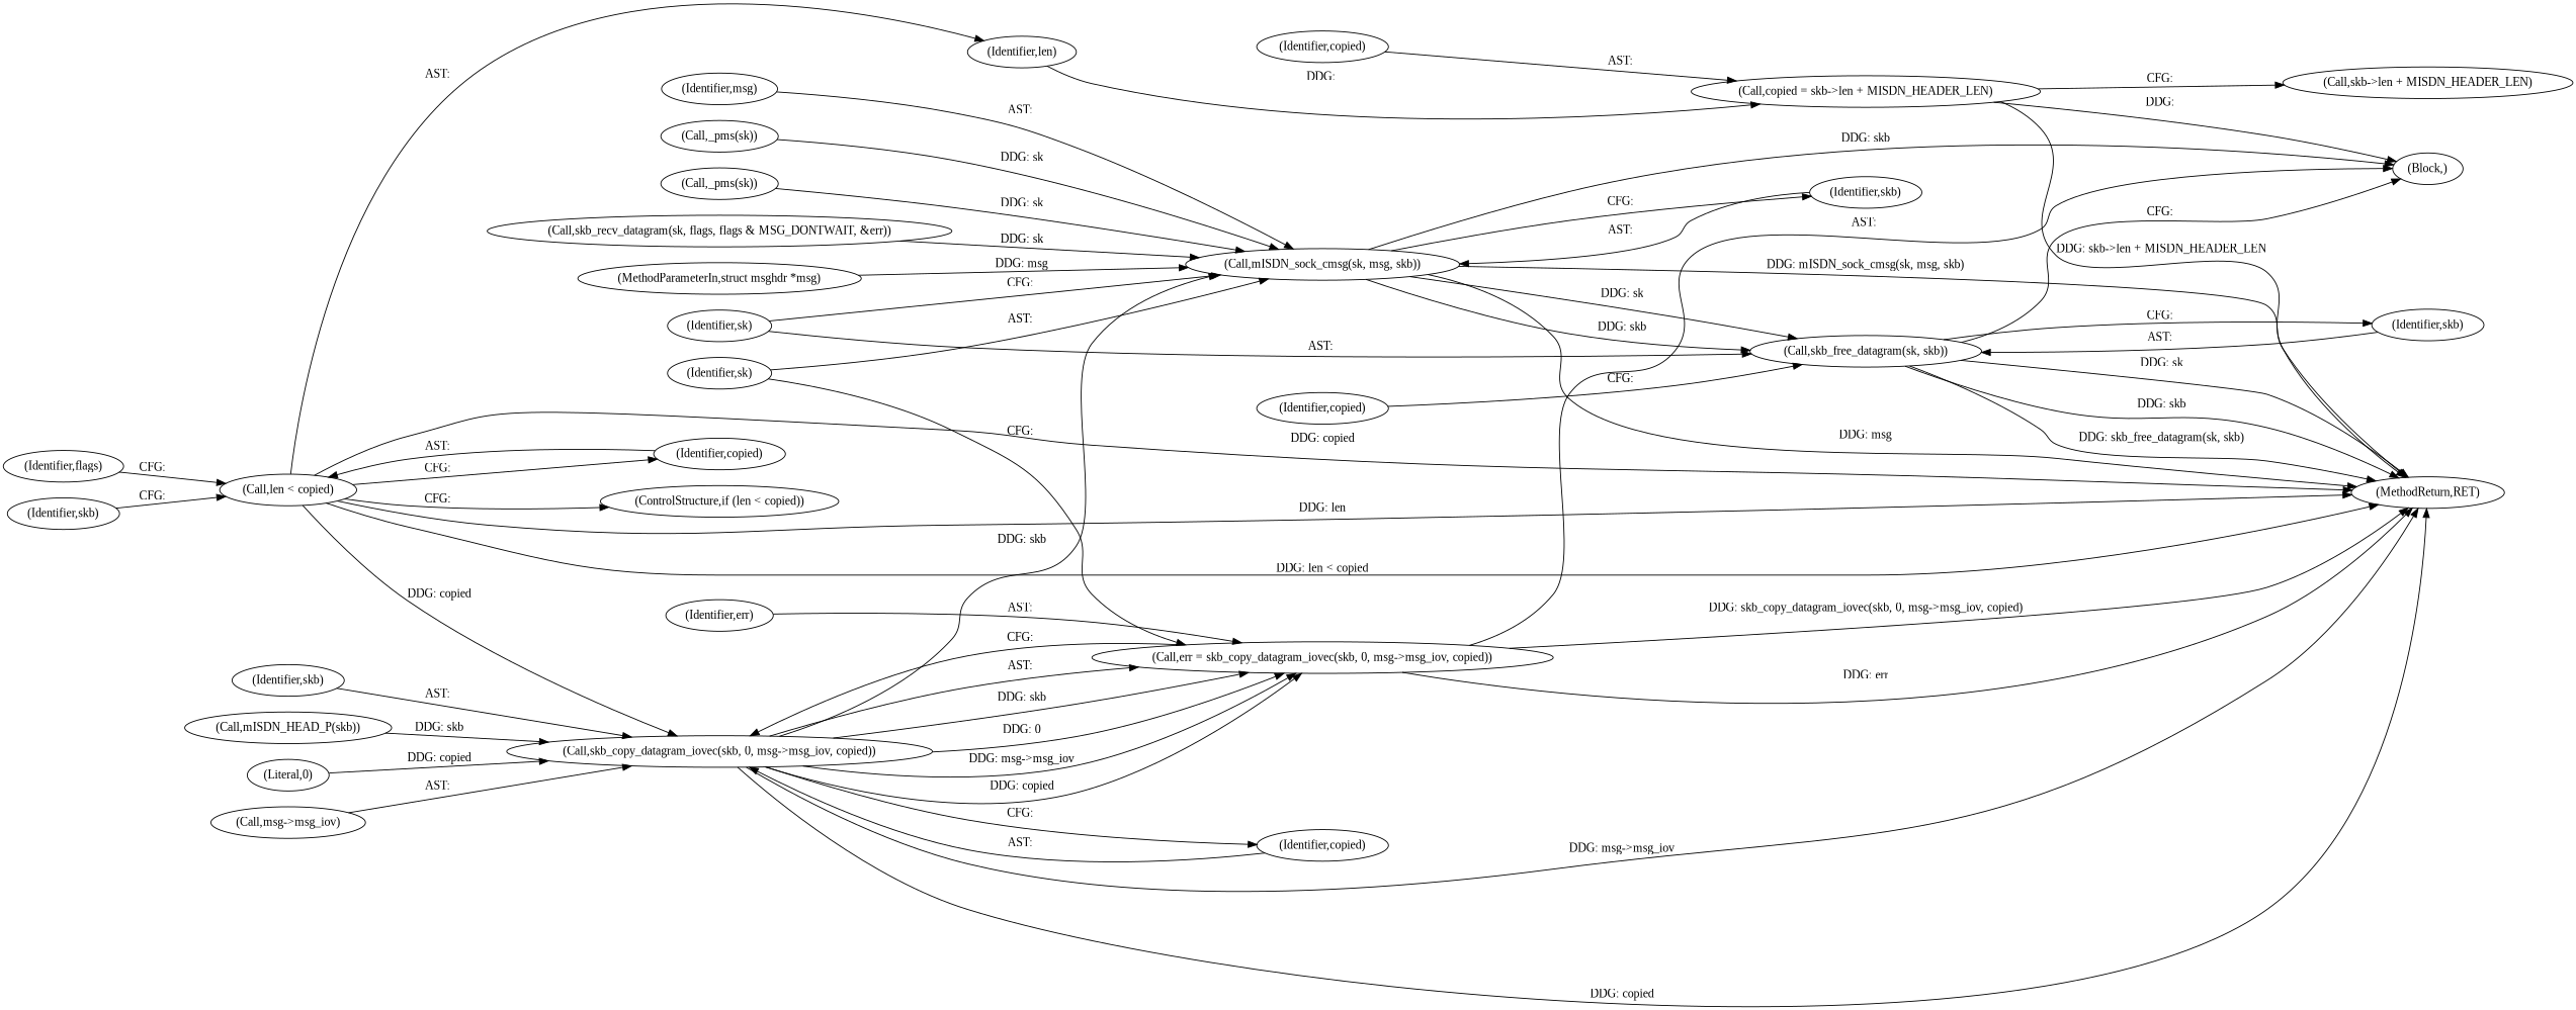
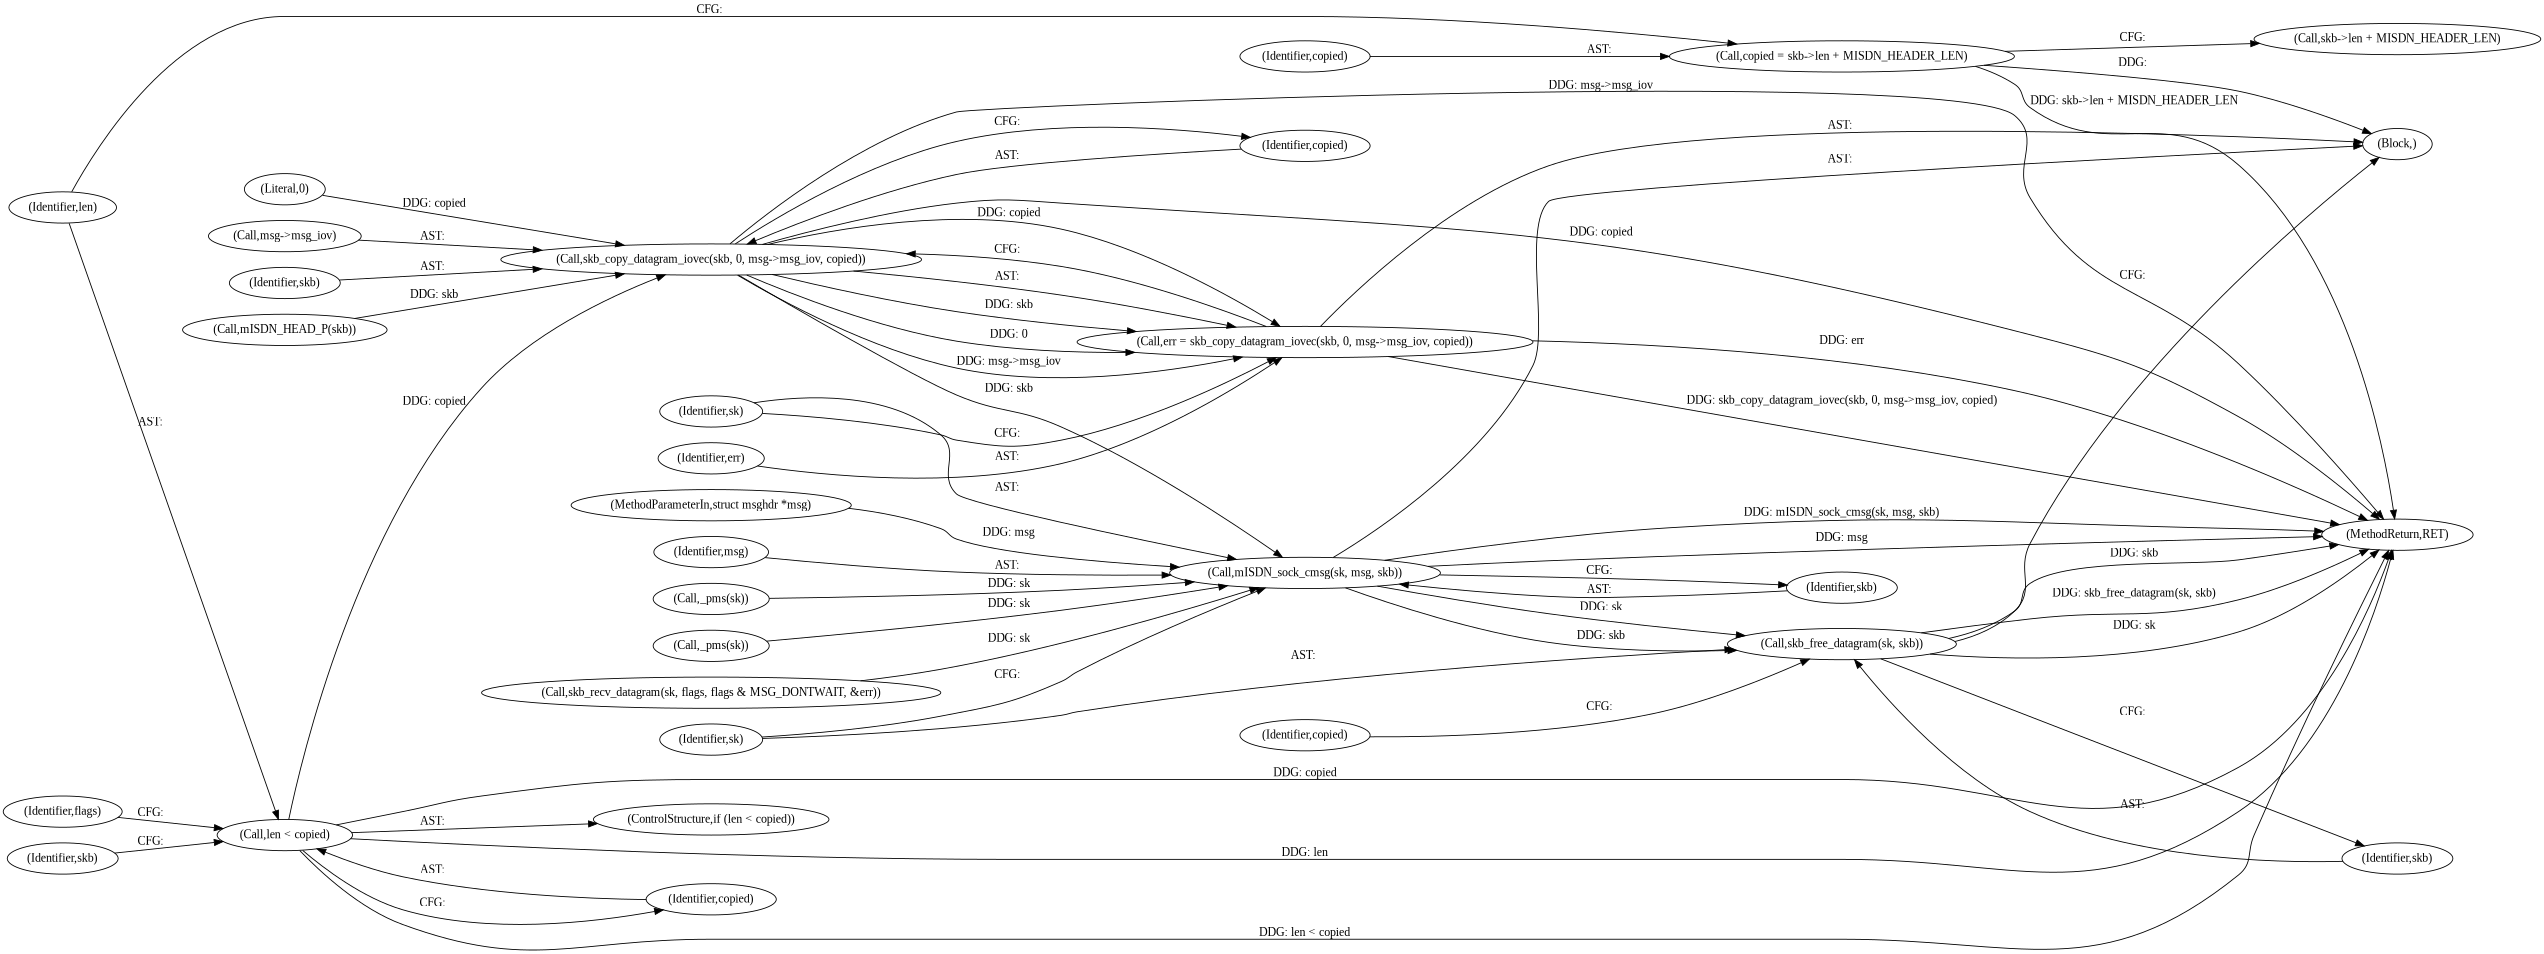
  digraph {
    fontname="Liberation Serif"
    rankdir=LR
    node [fontname="Liberation Serif"]
    edge [fontname="Liberation Serif"]
    n1 [label="(Call,copied = skb->len + MISDN_HEADER_LEN)"]
    n2 [label="(MethodReturn,RET)"]
    n3 [label="(Call,skb->len + MISDN_HEADER_LEN)"]
    n4 [label="(Block,)"]
    n5 [label="(Call,len < copied)"]
    n6 [label="(Call,skb_copy_datagram_iovec(skb, 0, msg->msg_iov, copied))"]
    n7 [label="(Identifier,copied)"]
    n8 [label="(ControlStructure,if (len < copied))"]
    n9 [label="(Call,err = skb_copy_datagram_iovec(skb, 0, msg->msg_iov, copied))"]
    n10 [label="(Call,mISDN_sock_cmsg(sk, msg, skb))"]
    n11 [label="(Identifier,copied)"]
    n12 [label="(Call,skb_free_datagram(sk, skb))"]
    n13 [label="(Identifier,skb)"]
    n14 [label="(Identifier,skb)"]
    n15 [label="(Identifier,msg)"]
    n16 [label="(Call,_pms(sk))"]
    n17 [label="(Literal,0)"]
    n18 [label="(Identifier,flags)"]
    n19 [label="(Call,msg->msg_iov)"]
    n20 [label="(Identifier,copied)"]
    n21 [label="(Identifier,err)"]
    n22 [label="(Identifier,sk)"]
    n23 [label="(Identifier,skb)"]
    n24 [label="(Identifier,skb)"]
    n25 [label="(Identifier,len)"]
    n26 [label="(Identifier,copied)"]
    n27 [label="(Call,_pms(sk))"]
    n28 [label="(Call,skb_recv_datagram(sk, flags, flags & MSG_DONTWAIT, &err))"]
    n29 [label="(Call,mISDN_HEAD_P(skb))"]
    n30 [label="(Identifier,sk)"]
    n31 [label="(MethodParameterIn,struct msghdr *msg)"]
    n1 -> n2 [label="DDG: skb->len + MISDN_HEADER_LEN"]
    n1 -> n3 [label="CFG: "]
    n1 -> n4 [label="DDG: "]
    n5 -> n2 [label="DDG: copied"]
    n5 -> n2 [label="DDG: len"]
    n5 -> n2 [label="DDG: len < copied"]
    n5 -> n6 [label="DDG: copied"]
    n5 -> n7 [label="CFG: "]
-   n5 -> n8 [label="CFG: "]
+   n5 -> n8 [label="AST: "]
    n6 -> n2 [label="DDG: copied"]
    n6 -> n2 [label="DDG: msg->msg_iov"]
    n6 -> n9 [label="AST: "]
    n6 -> n9 [label="DDG: skb"]
    n6 -> n9 [label="DDG: 0"]
    n6 -> n9 [label="DDG: msg->msg_iov"]
    n6 -> n9 [label="DDG: copied"]
    n6 -> n10 [label="DDG: skb"]
    n6 -> n11 [label="CFG: "]
    n7 -> n5 [label="AST: "]
    n9 -> n2 [label="DDG: skb_copy_datagram_iovec(skb, 0, msg->msg_iov, copied)"]
    n9 -> n2 [label="DDG: err"]
    n9 -> n4 [label="AST: "]
    n9 -> n6 [label="CFG: "]
    n10 -> n2 [label="DDG: msg"]
    n10 -> n2 [label="DDG: mISDN_sock_cmsg(sk, msg, skb)"]
-   n10 -> n4 [label="DDG: skb"]
+   n10 -> n4 [label="AST: "]
    n10 -> n12 [label="DDG: sk"]
    n10 -> n12 [label="DDG: skb"]
    n10 -> n13 [label="CFG: "]
    n11 -> n6 [label="AST: "]
    n12 -> n2 [label="DDG: sk"]
    n12 -> n2 [label="DDG: skb"]
    n12 -> n2 [label="DDG: skb_free_datagram(sk, skb)"]
    n12 -> n4 [label="CFG: "]
    n12 -> n14 [label="CFG: "]
    n13 -> n10 [label="AST: "]
    n14 -> n12 [label="AST: "]
    n15 -> n10 [label="AST: "]
    n16 -> n10 [label="DDG: sk"]
    n17 -> n6 [label="DDG: copied"]
    n18 -> n5 [label="CFG: "]
    n19 -> n6 [label="AST: "]
    n20 -> n12 [label="CFG: "]
    n21 -> n9 [label="AST: "]
    n22 -> n9 [label="CFG: "]
    n22 -> n10 [label="AST: "]
    n23 -> n6 [label="AST: "]
    n24 -> n5 [label="CFG: "]
-   n25 -> n1 [label="DDG: "]
-   n5 -> n25 [label="AST: "]
+   n25 -> n1 [label="CFG: "]
+   n25 -> n5 [label="AST: "]
    n26 -> n1 [label="AST: "]
    n27 -> n10 [label="DDG: sk"]
    n28 -> n10 [label="DDG: sk"]
    n29 -> n6 [label="DDG: skb"]
    n30 -> n10 [label="CFG: "]
    n30 -> n12 [label="AST: "]
    n31 -> n10 [label="DDG: msg"]
  }
